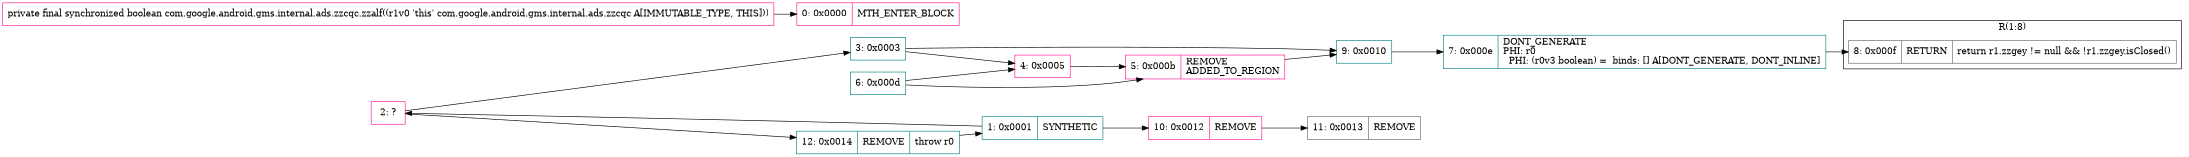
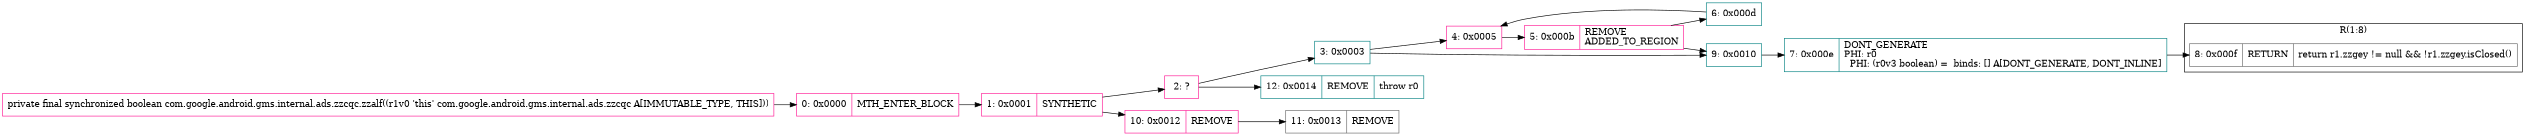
  digraph {
    rankdir=LR
    node [color=deeppink shape=record]
    n1 [color=gray40 label="{8\:\ 0x000f|RETURN\l|return r1.zzgey != null && !r1.zzgey.isClosed()\l}"]
    n2 [label="{0\:\ 0x0000|MTH_ENTER_BLOCK\l}"]
-   n3 [color=teal label="{1\:\ 0x0001|SYNTHETIC\l}"]
+   n3 [label="{1\:\ 0x0001|SYNTHETIC\l}"]
    n4 [label="{2\:\ ?}"]
    n5 [label="{10\:\ 0x0012|REMOVE\l}"]
    n6 [color=teal label="{3\:\ 0x0003}"]
    n7 [color=teal label="{12\:\ 0x0014|REMOVE\l|throw r0\l}"]
    n8 [color=gray40 label="{11\:\ 0x0013|REMOVE\l}"]
    n9 [label="{4\:\ 0x0005}"]
    n10 [color=teal label="{9\:\ 0x0010}"]
    n11 [label="{5\:\ 0x000b|REMOVE\lADDED_TO_REGION\l}"]
    n12 [color=teal label="{7\:\ 0x000e|DONT_GENERATE\lPHI: r0 \l  PHI: (r0v3 boolean) =  binds: [] A[DONT_GENERATE, DONT_INLINE]\l}"]
    n13 [color=teal label="{6\:\ 0x000d}"]
    n14 [label="{private final synchronized boolean com.google.android.gms.internal.ads.zzcqc.zzalf((r1v0 'this' com.google.android.gms.internal.ads.zzcqc A[IMMUTABLE_TYPE, THIS])) }"]
    subgraph cluster_1 {
      label="R(1:8)"
      n1
    }
-   n7 -> n3
+   n2 -> n3
    n3 -> n4
    n3 -> n5
    n4 -> n6
    n4 -> n7
    n5 -> n8
    n6 -> n9
    n6 -> n10
    n9 -> n11
    n10 -> n12
    n11 -> n10
-   n13 -> n11
+   n11 -> n13
    n12 -> n1
    n13 -> n9
    n14 -> n2
  }
